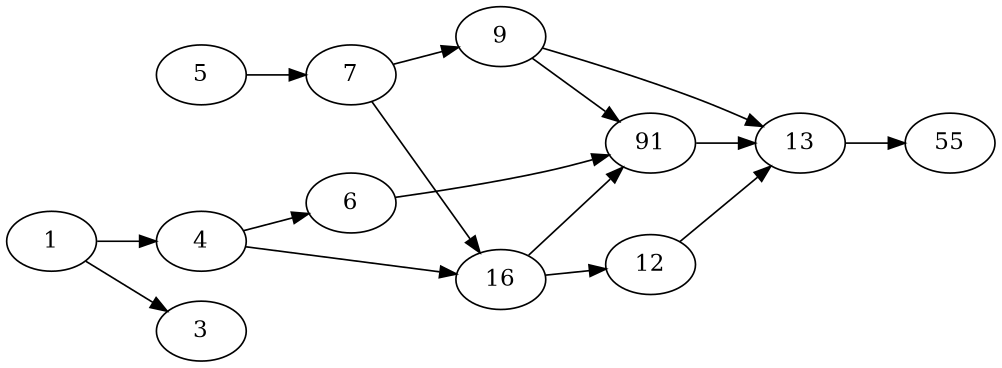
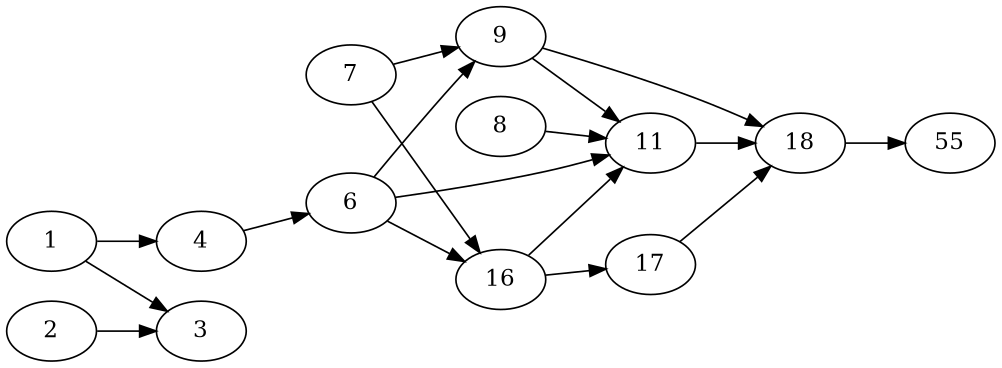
  digraph {
    rankdir=LR
    node [alpha=0.15]
    1 [alpha=0.17 expect_size=27787264]
    4 [expect_size=10542080]
    3 [alpha=0.14 expect_size=16783360]
    6 [alpha=0.14 expect_size=30632960]
-   5 [expect_size=15015936]
    7 [alpha=0.13 expect_size=13777920]
    9 [alpha=0.06 expect_size=13697024]
    n8 [alpha=0.10 expect_size=38362112 label=16]
-   11 [alpha=0.01 expect_size=30682112 label=91]
-   13 [alpha=0.09 expect_size=48748544]
-   12 [alpha=0.09 expect_size=23028736]
+   11 [alpha=0.01 expect_size=30682112]
+   2 [alpha=0.11 expect_size=31119360]
+   8 [alpha=0.19 expect_size=6191104]
+   13 [alpha=0.09 expect_size=48748544 label=18]
+   12 [alpha=0.09 expect_size=23028736 label=17]
    n14 [alpha=0.05 expect_size=22574080 label=55]
    1 -> 4
    1 -> 3
    4 -> 6
-   4 -> n8
+   6 -> 9
+   6 -> n8
    6 -> 11
-   5 -> 7
    7 -> 9
    7 -> n8
    9 -> 11
    9 -> 13
    n8 -> 11
    n8 -> 12
    11 -> 13
+   2 -> 3
+   8 -> 11
    13 -> n14
    12 -> 13
  }
